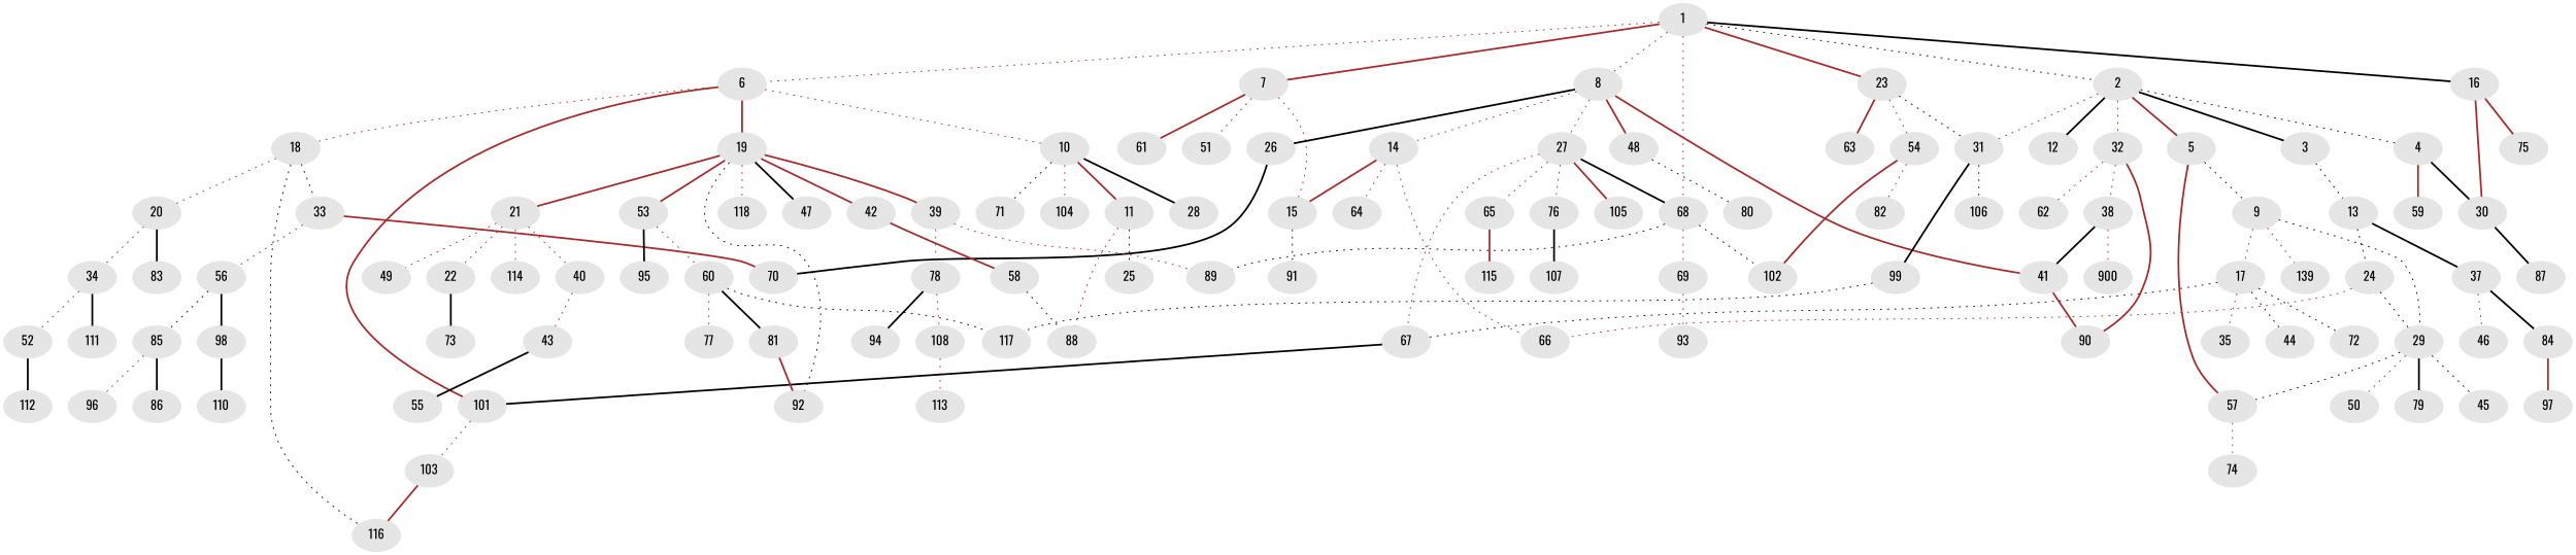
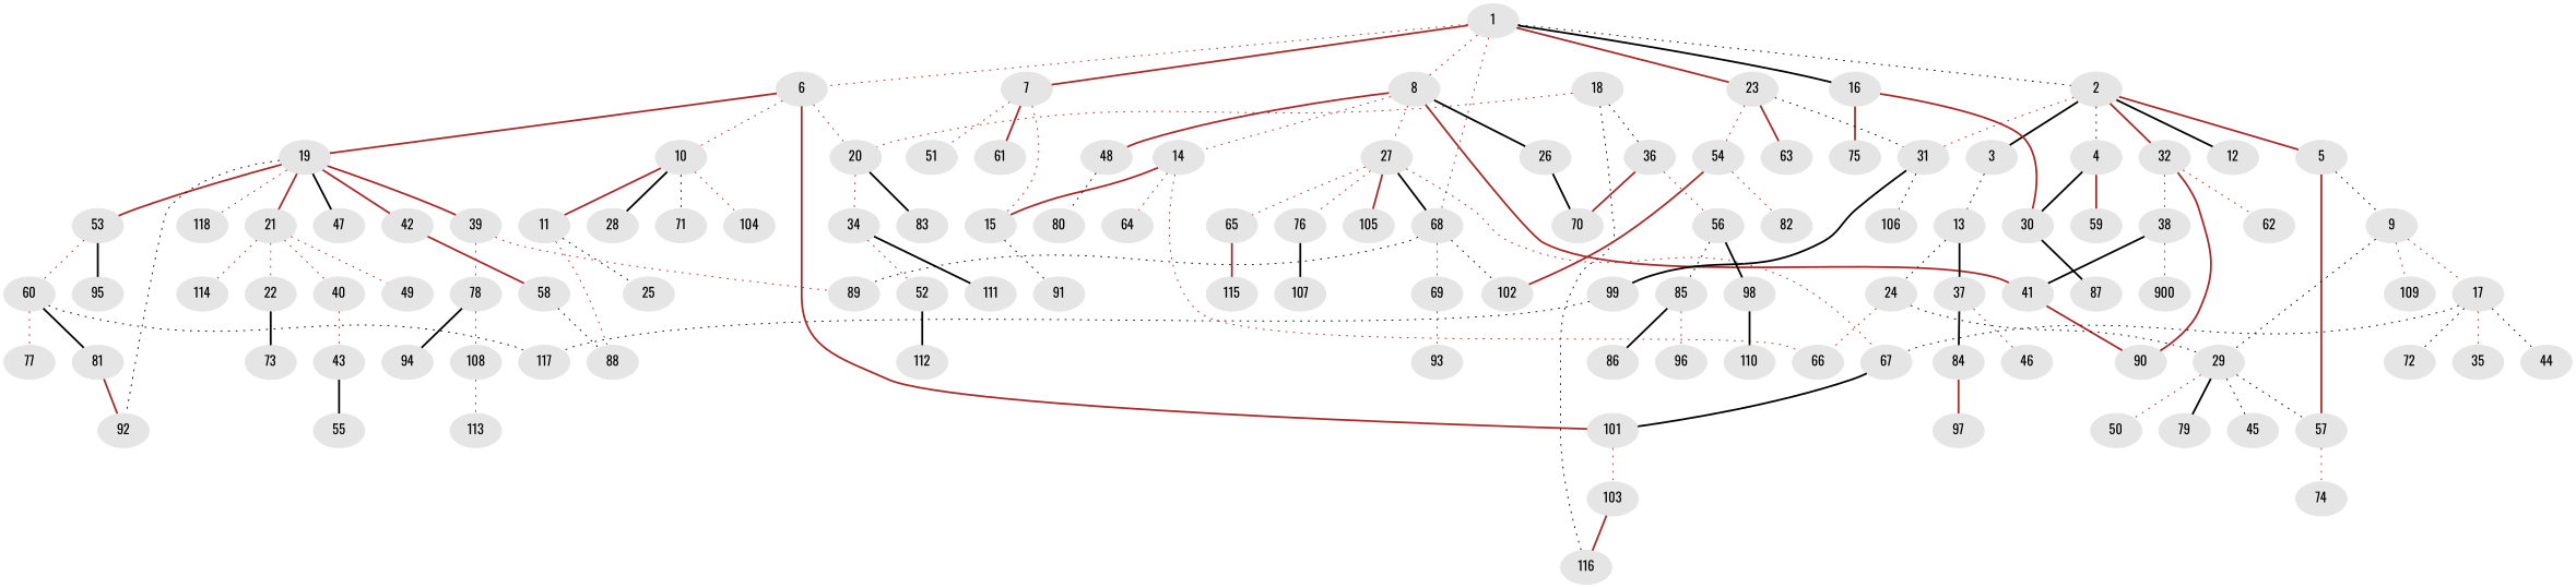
  graph {
    fontname=Oswald
    node [color=gray90 fontname=Oswald style=filled]
    edge [color=brown fontname=Oswald style=dotted]
    1
    2
    6
    7
    8
    16
    23
    68
    3
    4
    5
    12
    31
    32
    10
    18
    19
    101
    51
    61
    15
    14
    26
    27
    41
    48
    30
    75
    54
    63
    89
    102
    69
    13
    59
    9
    57
    99
    106
    38
    62
    90
    24
    37
    87
    17
    29
-   109 [label=139]
+   109
    74
    11
    28
    71
    104
-   36 [label=33]
+   36
    20
    116
    21
    39
    42
    47
    53
    92
    118
    70
    56
    103
    64
    66
    67
    65
    76
    105
    80
    35
    44
    72
    45
    50
    79
    25
    88
    46
    84
    91
    34
    83
    22
    40
    49
    114
    78
    58
    60
    95
    52
    111
    73
    43
    82
    115
    107
    117
    n103 [label=900]
    112
    85
    98
    97
    94
    108
    55
    77
    81
    86
    96
    110
    93
    113
    1 -- 2 [color=black]
    1 -- 6
    1 -- 7 [style=bold]
    1 -- 8
    1 -- 16 [color=black style=bold]
    1 -- 23 [style=bold]
    1 -- 68
    2 -- 3 [color=black style=bold]
    2 -- 4 [color=black]
    2 -- 5 [style=bold]
    2 -- 12 [color=black style=bold]
    2 -- 31
-   2 -- 32
+   2 -- 32 [style=bold]
    6 -- 10
-   6 -- 18
+   6 -- 20
    6 -- 19 [style=bold]
    6 -- 101 [style=bold]
    7 -- 51
    7 -- 61 [style=bold]
    7 -- 15
    8 -- 14
    8 -- 26 [color=black style=bold]
    8 -- 27
    8 -- 41 [style=bold]
    8 -- 48 [style=bold]
    16 -- 30 [style=bold]
    16 -- 75 [style=bold]
    23 -- 31 [color=black]
    23 -- 54
    23 -- 63 [style=bold]
    68 -- 89 [color=black]
    68 -- 102 [color=black]
    68 -- 69
    3 -- 13 [color=black]
    4 -- 30 [color=black style=bold]
    4 -- 59 [style=bold]
    5 -- 9 [color=black]
    5 -- 57 [style=bold]
    31 -- 99 [color=black style=bold]
    31 -- 106 [color=black]
    32 -- 38
    32 -- 62
    32 -- 90 [style=bold]
    10 -- 11 [style=bold]
    10 -- 28 [color=black style=bold]
    10 -- 71 [color=black]
    10 -- 104
    18 -- 36 [color=black]
    18 -- 20
    18 -- 116 [color=black]
    19 -- 21 [style=bold]
    19 -- 39 [style=bold]
    19 -- 42 [style=bold]
    19 -- 47 [color=black style=bold]
    19 -- 53 [style=bold]
    19 -- 92 [color=black]
    19 -- 118
    101 -- 103
    15 -- 91 [color=black]
    14 -- 15 [style=bold]
    14 -- 64
    14 -- 66
    26 -- 70 [color=black style=bold]
    27 -- 68 [color=black style=bold]
    27 -- 67
    27 -- 65
    27 -- 76
    27 -- 105 [style=bold]
    41 -- 90 [style=bold]
    48 -- 80 [color=black]
    30 -- 87 [color=black style=bold]
    54 -- 102 [style=bold]
    54 -- 82
    69 -- 93
    13 -- 24 [color=black]
    13 -- 37 [color=black style=bold]
    9 -- 17
    9 -- 29 [color=black]
    9 -- 109
    57 -- 74
    99 -- 117 [color=black]
    38 -- 41 [color=black style=bold]
    38 -- n103
    24 -- 29 [color=black]
    24 -- 66
    37 -- 46
    37 -- 84 [color=black style=bold]
    17 -- 67 [color=black]
    17 -- 35
    17 -- 44 [color=black]
    17 -- 72 [color=black]
    29 -- 57 [color=black]
    29 -- 45 [color=black]
    29 -- 50
    29 -- 79 [color=black style=bold]
    11 -- 25 [color=black]
    11 -- 88
    36 -- 70 [style=bold]
    36 -- 56
    20 -- 34
    20 -- 83 [color=black style=bold]
    21 -- 22
    21 -- 40
    21 -- 49
    21 -- 114
    39 -- 89
    39 -- 78
    42 -- 58 [style=bold]
    53 -- 60
    53 -- 95 [color=black style=bold]
    56 -- 85 [color=black]
    56 -- 98 [color=black style=bold]
    103 -- 116 [style=bold]
    67 -- 101 [color=black style=bold]
    65 -- 115 [style=bold]
    76 -- 107 [color=black style=bold]
    84 -- 97 [style=bold]
    34 -- 52
    34 -- 111 [color=black style=bold]
    22 -- 73 [color=black style=bold]
    40 -- 43
    78 -- 94 [color=black style=bold]
    78 -- 108
    58 -- 88 [color=black]
    60 -- 117 [color=black]
    60 -- 77
    60 -- 81 [color=black style=bold]
    52 -- 112 [color=black style=bold]
    43 -- 55 [color=black style=bold]
    85 -- 86 [color=black style=bold]
    85 -- 96
    98 -- 110 [color=black style=bold]
    108 -- 113
    81 -- 92 [style=bold]
  }
